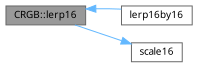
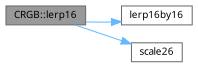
  digraph {
    fontname="Noto Sans"
    rankdir=LR
    node [color=grey40 fillcolor=white fontname="Noto Sans" fontsize=10 shape=box style=filled]
    edge [color=steelblue1 fontname="Noto Sans" fontsize=10 labelfontname=Helvetica labelfontsize=10 style=solid]
    n1 [color=gray40 fillcolor=grey60 fontcolor=black height=0.2 label="CRGB::lerp16" width=0.4]
    n2 [height=0.2 label=lerp16by16 width=0.4]
-   n3 [height=0.2 label=scale16 width=0.4]
-   n2 -> n1
+   n3 [height=0.2 label=scale26 width=0.4]
+   n1 -> n2
    n1 -> n3
  }
